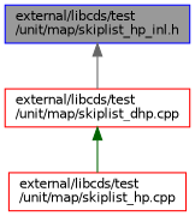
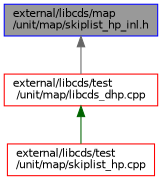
  digraph {
    node [color=red fillcolor=white fontname=Helvetica fontsize=10 shape=box style=filled]
    edge [dir=back fontname=Helvetica fontsize=10 labelfontname=Helvetica labelfontsize=10 style=solid]
-   n1 [color=blue fillcolor=grey60 fontcolor=black height=0.2 label="external/libcds/test\l/unit/map/skiplist_hp_inl.h" width=0.4]
-   n2 [height=0.2 label="external/libcds/test\l/unit/map/skiplist_dhp.cpp" width=0.4]
+   n1 [color=blue fillcolor=grey60 fontcolor=black height=0.2 label="external/libcds/map\l/unit/map/skiplist_hp_inl.h" width=0.4]
+   n2 [height=0.2 label="external/libcds/test\l/unit/map/libcds_dhp.cpp" width=0.4]
    n3 [height=0.2 label="external/libcds/test\l/unit/map/skiplist_hp.cpp" width=0.4]
    n1 -> n2 [color=gray40]
    n2 -> n3 [color=darkgreen]
  }
